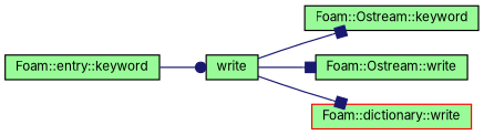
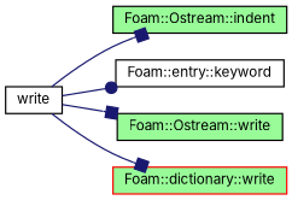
  digraph {
    fontname=Inter
    rankdir=LR
    node [color=black fillcolor=palegreen fontname=Inter fontsize=10 shape=record style=filled]
    edge [arrowhead=box color=midnightblue fontname=Inter fontsize=10 labelfontname=Helvetica labelfontsize=10 style=solid]
-   n1 [fontcolor=black height=0.2 label=write width=0.4]
-   n2 [height=0.2 label="Foam::Ostream::keyword" width=0.4]
-   n3 [height=0.2 label="Foam::entry::keyword" width=0.4]
+   n1 [fillcolor=white fontcolor=black height=0.2 label=write width=0.4]
+   n2 [height=0.2 label="Foam::Ostream::indent" width=0.4]
+   n3 [fillcolor=white height=0.2 label="Foam::entry::keyword" width=0.4]
    n4 [height=0.2 label="Foam::Ostream::write" width=0.4]
    n5 [color=red height=0.2 label="Foam::dictionary::write" width=0.4]
    n1 -> n2
-   n3 -> n1 [arrowhead=dot]
+   n1 -> n3 [arrowhead=dot]
    n1 -> n4
    n1 -> n5
  }
